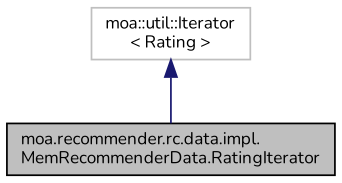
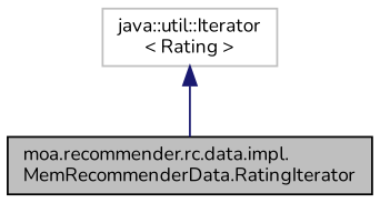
  digraph {
    fontname=Nunito
    node [fontname=Nunito fontsize=10 shape=record style=filled]
    n1 [color=black fillcolor=grey75 fontcolor=black height=0.2 label="moa.recommender.rc.data.impl.\lMemRecommenderData.RatingIterator" width=0.4]
-   n2 [color=grey75 fillcolor=white height=0.2 label="moa::util::Iterator\l\< Rating \>" width=0.4]
+   n2 [color=grey75 fillcolor=white height=0.2 label="java::util::Iterator\l\< Rating \>" width=0.4]
    n2 -> n1 [color=midnightblue dir=back fontname=Nunito fontsize=10 labelfontname=Helvetica labelfontsize=10 style=solid]
  }
